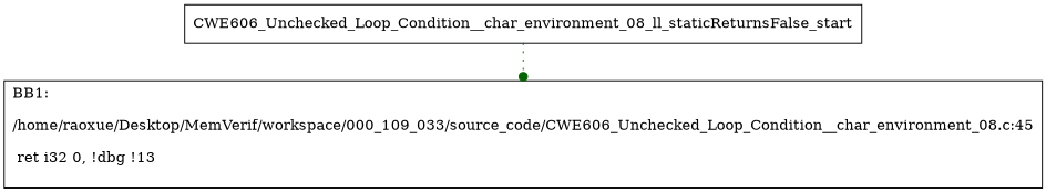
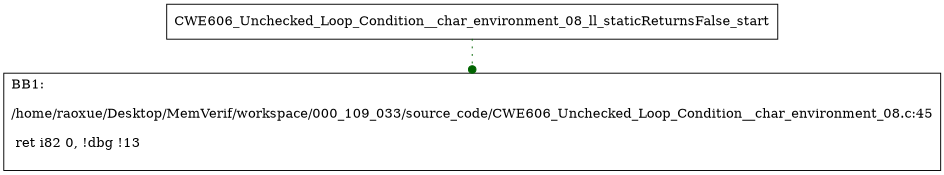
  digraph {
    node [shape=record]
    n1 [label="{CWE606_Unchecked_Loop_Condition__char_environment_08_ll_staticReturnsFalse_start}"]
-   n2 [label="{BB1:\l\l/home/raoxue/Desktop/MemVerif/workspace/000_109_033/source_code/CWE606_Unchecked_Loop_Condition__char_environment_08.c:45\l\n  ret i32 0, !dbg !13\l\n}"]
+   n2 [label="{BB1:\l\l/home/raoxue/Desktop/MemVerif/workspace/000_109_033/source_code/CWE606_Unchecked_Loop_Condition__char_environment_08.c:45\l\n  ret i82 0, !dbg !13\l\n}"]
    n1 -> n2 [color=darkgreen style=dotted arrowhead=dot]
  }
